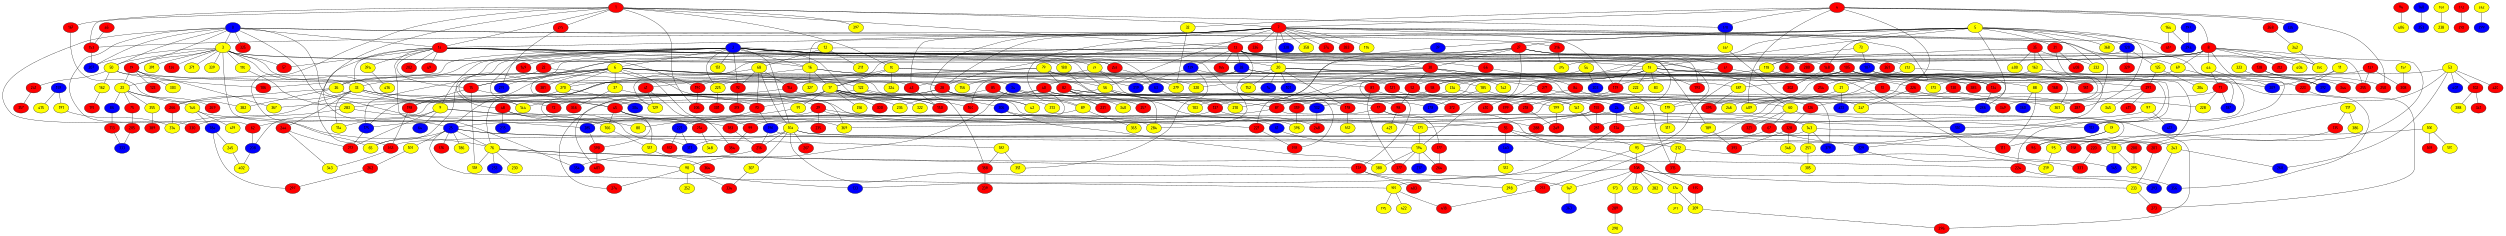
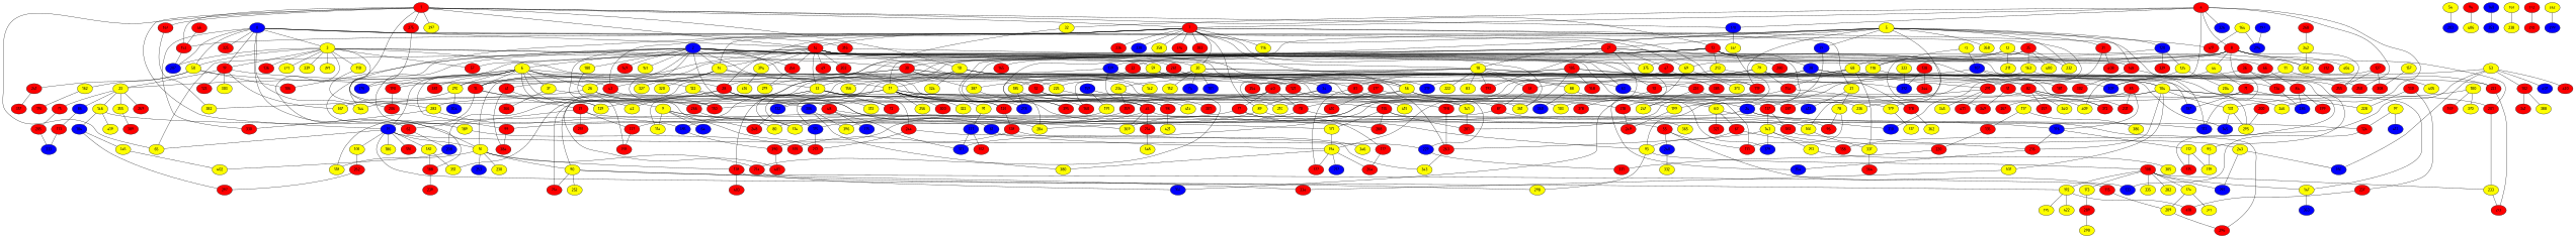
  graph {
    fontname="Fira Sans"
    node [fillcolor=red fontname="Fira Sans" style=filled]
    edge [fontname="Fira Sans"]
    0 [fillcolor=blue]
    3 [fillcolor=yellow]
    14
    19
    50 [fillcolor=yellow]
    62
    69 [fillcolor=yellow]
    144 [fillcolor=yellow]
    166 [fillcolor=yellow]
    207 [fillcolor=blue]
    316
    325
    330
    30
    33 [fillcolor=yellow]
    57
    60 [fillcolor=yellow]
    76 [fillcolor=yellow]
    110 [fillcolor=yellow]
    129 [fillcolor=yellow]
    136
    271 [fillcolor=yellow]
    339 [fillcolor=yellow]
    391 [fillcolor=yellow]
    16 [fillcolor=yellow]
    258
    18 [fillcolor=yellow]
    148
    15
    20 [fillcolor=yellow]
    56 [fillcolor=yellow]
    49
    190
    202
    263
    354 [fillcolor=blue]
    394 [fillcolor=yellow]
    28
    23 [fillcolor=yellow]
    123
    303 [fillcolor=yellow]
    367 [fillcolor=yellow]
    106
    81
    162 [fillcolor=yellow]
    241
    208 [fillcolor=blue]
    356 [fillcolor=blue]
    373 [fillcolor=yellow]
    337 [fillcolor=yellow]
    375 [fillcolor=yellow]
    1
    7
    10 [fillcolor=yellow]
    13
    25 [fillcolor=blue]
    65 [fillcolor=yellow]
    153
    167
    170 [fillcolor=blue]
    206
    275
    397 [fillcolor=yellow]
    119
    43
    21 [fillcolor=yellow]
    89 [fillcolor=yellow]
    112 [fillcolor=blue]
    116 [fillcolor=yellow]
    188
    336
    338 [fillcolor=blue]
    358 [fillcolor=yellow]
    361 [fillcolor=yellow]
    374
    383
    17 [fillcolor=yellow]
    121
    229 [fillcolor=blue]
    295 [fillcolor=yellow]
    324 [fillcolor=yellow]
    45
    350 [fillcolor=yellow]
    24 [fillcolor=blue]
    38 [fillcolor=blue]
    139 [fillcolor=blue]
    165
    179 [fillcolor=yellow]
    201
    213 [fillcolor=yellow]
    284 [fillcolor=yellow]
    109 [fillcolor=yellow]
    182 [fillcolor=yellow]
    186 [fillcolor=yellow]
    192 [fillcolor=yellow]
    376
    382 [fillcolor=yellow]
    347 [fillcolor=yellow]
    276 [fillcolor=blue]
    2 [fillcolor=blue]
    6 [fillcolor=yellow]
    9 [fillcolor=yellow]
    26 [fillcolor=yellow]
    48
    59 [fillcolor=yellow]
    63 [fillcolor=blue]
    92
    98
    104 [fillcolor=yellow]
    149
    150
    151 [fillcolor=yellow]
    180 [fillcolor=yellow]
    189 [fillcolor=yellow]
    225 [fillcolor=yellow]
    261
    37 [fillcolor=yellow]
    42 [fillcolor=yellow]
    99
    122 [fillcolor=yellow]
    236 [fillcolor=yellow]
    259
    270 [fillcolor=yellow]
    381
    64 [fillcolor=blue]
    80 [fillcolor=yellow]
    114 [fillcolor=yellow]
    171 [fillcolor=yellow]
    272
    41
    320 [fillcolor=yellow]
    327 [fillcolor=yellow]
    61 [fillcolor=blue]
    266
    369 [fillcolor=yellow]
    214
    390
    183
    215 [fillcolor=blue]
    311 [fillcolor=blue]
    87
    156 [fillcolor=yellow]
    137
    378
    421 [fillcolor=yellow]
    131 [fillcolor=yellow]
    147 [fillcolor=yellow]
    216
    267
    307 [fillcolor=yellow]
    248
    393
    301
    279 [fillcolor=yellow]
    392 [fillcolor=blue]
    395
    52
    142 [fillcolor=yellow]
    315
    387 [fillcolor=yellow]
    72
    70
    199 [fillcolor=yellow]
    244
    314 [fillcolor=yellow]
    67
    321
    128
    318 [fillcolor=yellow]
    90 [fillcolor=yellow]
    224
    230 [fillcolor=yellow]
    253 [fillcolor=blue]
    283 [fillcolor=yellow]
    4
    8
    32 [fillcolor=yellow]
    246 [fillcolor=yellow]
    250
    326 [fillcolor=blue]
    409 [fillcolor=yellow]
    44 [fillcolor=yellow]
    255
    312
    404 [fillcolor=yellow]
    5 [fillcolor=yellow]
    27
    31
    39 [fillcolor=blue]
    120 [fillcolor=blue]
    126
    232 [fillcolor=yellow]
    287
    368 [fillcolor=yellow]
    417
    58
    83 [fillcolor=yellow]
    88 [fillcolor=yellow]
    95 [fillcolor=yellow]
    193
    210 [fillcolor=yellow]
    222 [fillcolor=yellow]
    226
    234 [fillcolor=yellow]
    47
    103 [fillcolor=yellow]
    227
    280
    372
    278 [fillcolor=blue]
    313 [fillcolor=yellow]
    310 [fillcolor=blue]
    408
    218
    125 [fillcolor=yellow]
    329
    328
    286 [fillcolor=blue]
    302
    29
    198
    75
    86 [fillcolor=blue]
    146 [fillcolor=yellow]
    269
    355 [fillcolor=yellow]
    366
    384
    306 [fillcolor=blue]
    401
    304 [fillcolor=blue]
    309 [fillcolor=blue]
    74 [fillcolor=blue]
    101 [fillcolor=blue]
    152 [fillcolor=yellow]
    178
    185 [fillcolor=yellow]
    277
    413 [fillcolor=blue]
    274
    285 [fillcolor=blue]
    365 [fillcolor=yellow]
    239
    71
    298 [fillcolor=yellow]
    403
    194 [fillcolor=yellow]
    91 [fillcolor=yellow]
    141 [fillcolor=yellow]
    160
    256 [fillcolor=yellow]
    288
    300
    322 [fillcolor=yellow]
    331
    11 [fillcolor=yellow]
    223
    273
    12 [fillcolor=yellow]
    22
    66
    68 [fillcolor=yellow]
    211 [fillcolor=yellow]
    34 [fillcolor=blue]
    175 [fillcolor=blue]
    84
    154
    124
    40
    51
    291
    319 [fillcolor=blue]
    351 [fillcolor=yellow]
    317 [fillcolor=yellow]
    233 [fillcolor=yellow]
    254
    343 [fillcolor=yellow]
    416 [fillcolor=yellow]
    55
    235
    221 [fillcolor=blue]
    281
    155
    111
    360 [fillcolor=blue]
    219 [fillcolor=yellow]
    247 [fillcolor=yellow]
    359
    362 [fillcolor=yellow]
    414 [fillcolor=yellow]
    379 [fillcolor=blue]
    410
    205
    113
    184 [fillcolor=blue]
    419 [fillcolor=yellow]
    389
    133 [fillcolor=blue]
    262
    195 [fillcolor=yellow]
    418
    422 [fillcolor=yellow]
    385
    115
    240 [fillcolor=blue]
    196 [fillcolor=blue]
    249
    252 [fillcolor=yellow]
    334
    35
    118 [fillcolor=yellow]
    163 [fillcolor=yellow]
    349
    400 [fillcolor=yellow]
    134
    93 [fillcolor=yellow]
    36
+   405 [fillcolor=yellow]
    108
    77
    132 [fillcolor=blue]
    345 [fillcolor=yellow]
    411
    143 [fillcolor=yellow]
    177
    402 [fillcolor=yellow]
    187 [fillcolor=blue]
    228 [fillcolor=yellow]
    348 [fillcolor=yellow]
    46
    377
    176
    357
    296
    53 [fillcolor=yellow]
    102
    158
    260 [fillcolor=blue]
    407 [fillcolor=blue]
    420
    341
    388 [fillcolor=yellow]
    54 [fillcolor=yellow]
    203 [fillcolor=blue]
    209 [fillcolor=yellow]
    332 [fillcolor=yellow]
    96
    264
    217 [fillcolor=blue]
    380 [fillcolor=yellow]
    399
    364
    212 [fillcolor=yellow]
    73 [fillcolor=yellow]
    107 [fillcolor=blue]
    181
    333 [fillcolor=blue]
    78 [fillcolor=yellow]
    79 [fillcolor=yellow]
    82
    145 [fillcolor=blue]
    231
    257
    340 [fillcolor=yellow]
    243 [fillcolor=yellow]
    293 [fillcolor=blue]
    85
    352
    173 [fillcolor=yellow]
    174 [fillcolor=yellow]
    282 [fillcolor=yellow]
    335 [fillcolor=yellow]
    406 [fillcolor=yellow]
    94
    97 [fillcolor=yellow]
    412 [fillcolor=blue]
    100 [fillcolor=yellow]
    169
    370 [fillcolor=yellow]
    363 [fillcolor=blue]
    105
    168
    289
    371 [fillcolor=yellow]
    297
    117 [fillcolor=yellow]
    135
    386 [fillcolor=yellow]
    220
    204 [fillcolor=yellow]
    396 [fillcolor=yellow]
    346 [fillcolor=yellow]
    127
    308
    130
    237
    251 [fillcolor=yellow]
    138
    344
    140 [fillcolor=blue]
    353 [fillcolor=blue]
    305 [fillcolor=yellow]
    245 [fillcolor=yellow]
    157 [fillcolor=yellow]
    159 [fillcolor=blue]
    191 [fillcolor=yellow]
    415 [fillcolor=yellow]
    161 [fillcolor=yellow]
    238 [fillcolor=yellow]
    164 [fillcolor=yellow]
    294 [fillcolor=blue]
    172
    292
    290 [fillcolor=yellow]
    197 [fillcolor=blue]
    200
    242 [fillcolor=yellow]
    299 [fillcolor=blue]
    342 [fillcolor=yellow]
    268
    323 [fillcolor=yellow]
    0 -- 3
    0 -- 14
    0 -- 19
    0 -- 50
    0 -- 62
    0 -- 69
    0 -- 144
    0 -- 166
    0 -- 207
    0 -- 316
    0 -- 325
    0 -- 330
    3 -- 19
    3 -- 50
    3 -- 207
    3 -- 30
    3 -- 33
    3 -- 57
    3 -- 60
    3 -- 76
    3 -- 110
    3 -- 129
    3 -- 136
    3 -- 271
    3 -- 339
    3 -- 391
    14 -- 33
    14 -- 57
    14 -- 16
    14 -- 258
    14 -- 18
    14 -- 148
    14 -- 15
    14 -- 20
    14 -- 56
    14 -- 49
    14 -- 190
    14 -- 202
    14 -- 263
    14 -- 354
    14 -- 394
    19 -- 28
    19 -- 23
    19 -- 123
    19 -- 303
    19 -- 367
    50 -- 106
    50 -- 81
    50 -- 162
    50 -- 241
    62 -- 208
    69 -- 356
    69 -- 373
    166 -- 337
    316 -- 375
    30 -- 76
    30 -- 43
    30 -- 52
    30 -- 142
    30 -- 315
    30 -- 387
    33 -- 114
    33 -- 266
    33 -- 72
    33 -- 70
    33 -- 199
    33 -- 244
    33 -- 314
    60 -- 112
    60 -- 67
    60 -- 321
    76 -- 128
    76 -- 318
    76 -- 90
    76 -- 224
    76 -- 230
    76 -- 253
    110 -- 283
    16 -- 56
    16 -- 17
    16 -- 41
    16 -- 320
    16 -- 327
    258 -- 279
    18 -- 52
    18 -- 58
    18 -- 83
    18 -- 88
    18 -- 95
    18 -- 193
    18 -- 210
    18 -- 222
    18 -- 226
    18 -- 234
    148 -- 286
    148 -- 302
    15 -- 318
    15 -- 29
    15 -- 198
    20 -- 190
    20 -- 309
    20 -- 74
    20 -- 101
    20 -- 152
    20 -- 178
    20 -- 185
    20 -- 277
    56 -- 60
    56 -- 210
    56 -- 103
    56 -- 274
    190 -- 206
    263 -- 343
    394 -- 416
    28 -- 144
    28 -- 42
    28 -- 72
    28 -- 278
    28 -- 313
    23 -- 75
    23 -- 86
    23 -- 146
    23 -- 269
    23 -- 355
    81 -- 218
    81 -- 377
    162 -- 176
    241 -- 357
    208 -- 402
    337 -- 364
    1 -- 14
    1 -- 7
    1 -- 10
    1 -- 13
    1 -- 25
    1 -- 65
    1 -- 153
    1 -- 167
    1 -- 170
    1 -- 206
    1 -- 275
    1 -- 397
    7 -- 14
    7 -- 16
    7 -- 20
    7 -- 56
    7 -- 28
    7 -- 119
    7 -- 43
    7 -- 21
    7 -- 89
    7 -- 112
    7 -- 116
    7 -- 188
    7 -- 336
    7 -- 338
    7 -- 358
    7 -- 361
    7 -- 374
    7 -- 383
    10 -- 33
    10 -- 17
    10 -- 121
    10 -- 229
+   10 -- 295
    10 -- 324
    13 -- 17
    13 -- 45
    13 -- 350
    13 -- 24
    13 -- 38
    13 -- 139
    13 -- 165
    13 -- 179
    13 -- 201
    13 -- 213
    13 -- 284
    25 -- 76
    25 -- 65
    25 -- 229
    25 -- 109
    25 -- 182
    25 -- 186
    25 -- 192
    25 -- 376
    153 -- 207
    167 -- 382
    170 -- 347
    275 -- 276
    119 -- 218
    43 -- 150
-   21 -- 179
+   21 -- 78
    21 -- 413
    89 -- 285
    89 -- 365
    188 -- 239
    17 -- 45
    17 -- 24
    17 -- 150
    17 -- 283
    17 -- 91
    17 -- 141
    17 -- 160
    17 -- 256
    17 -- 288
    17 -- 300
    17 -- 322
    121 -- 141
    229 -- 331
    45 -- 166
    45 -- 369
    45 -- 214
    45 -- 390
    24 -- 25
    24 -- 310
    24 -- 124
    38 -- 160
    38 -- 40
    38 -- 51
    38 -- 291
    139 -- 224
    139 -- 319
    139 -- 351
    179 -- 317
    201 -- 233
    213 -- 255
    213 -- 254
    109 -- 262
    182 -- 188
    182 -- 351
    192 -- 195
    192 -- 418
    192 -- 422
    347 -- 247
    2 -- 144
    2 -- 16
    2 -- 258
    2 -- 106
    2 -- 45
    2 -- 6
    2 -- 9
    2 -- 26
    2 -- 48
    2 -- 59
    2 -- 63
    2 -- 92
    2 -- 98
    2 -- 104
    2 -- 149
    2 -- 150
    2 -- 151
    2 -- 180
    2 -- 189
    2 -- 225
    2 -- 261
    6 -- 15
    6 -- 23
    6 -- 25
    6 -- 43
    6 -- 276
    6 -- 26
    6 -- 37
    6 -- 42
    6 -- 99
    6 -- 122
    6 -- 236
    6 -- 259
    6 -- 270
    6 -- 381
    9 -- 64
    9 -- 80
    9 -- 114
    9 -- 171
    9 -- 272
    26 -- 382
    26 -- 61
    26 -- 266
    48 -- 183
    48 -- 215
    48 -- 311
    59 -- 63
    59 -- 87
    59 -- 156
    63 -- 137
    92 -- 378
    98 -- 421
    104 -- 201
    104 -- 311
    104 -- 131
    104 -- 147
    104 -- 216
    104 -- 267
    104 -- 307
    180 -- 248
    189 -- 393
    225 -- 301
    261 -- 392
    261 -- 395
    37 -- 369
    37 -- 366
    99 -- 384
    122 -- 126
    122 -- 306
    122 -- 401
    270 -- 367
    270 -- 304
    171 -- 194
    41 -- 129
    41 -- 384
    61 -- 194
    266 -- 314
    214 -- 348
    390 -- 401
    183 -- 216
    87 -- 175
    87 -- 96
    137 -- 183
    137 -- 143
    131 -- 295
    131 -- 145
    147 -- 363
    216 -- 354
    307 -- 334
    52 -- 98
    52 -- 155
    387 -- 395
    70 -- 80
    70 -- 196
    199 -- 249
    244 -- 272
    244 -- 343
    67 -- 93
    67 -- 158
    128 -- 298
    128 -- 403
    90 -- 274
    90 -- 133
    90 -- 252
    90 -- 334
    224 -- 356
    283 -- 330
    283 -- 285
    4 -- 7
    4 -- 170
    4 -- 8
    4 -- 32
    4 -- 246
    4 -- 250
    4 -- 326
    4 -- 409
    8 -- 69
    8 -- 15
    8 -- 375
    8 -- 112
    8 -- 350
    8 -- 128
    8 -- 44
    8 -- 255
    8 -- 312
    8 -- 404
    32 -- 279
    44 -- 309
    44 -- 71
    5 -- 18
    5 -- 148
    5 -- 28
    5 -- 153
    5 -- 119
    5 -- 27
    5 -- 31
    5 -- 39
    5 -- 120
    5 -- 126
    5 -- 232
    5 -- 287
    5 -- 368
    5 -- 417
    27 -- 30
    27 -- 65
    27 -- 193
    27 -- 47
    27 -- 103
    27 -- 227
    27 -- 280
    27 -- 372
    31 -- 310
    31 -- 408
    39 -- 137
    120 -- 129
    120 -- 125
    120 -- 329
    126 -- 328
    58 -- 87
    88 -- 111
    88 -- 360
    95 -- 219
    226 -- 287
    226 -- 247
    234 -- 361
    234 -- 359
    47 -- 81
    47 -- 385
    227 -- 259
    218 -- 249
    125 -- 291
    125 -- 204
    328 -- 393
    328 -- 346
    29 -- 62
    29 -- 227
    29 -- 55
    29 -- 235
    198 -- 263
    75 -- 205
    86 -- 113
    146 -- 284
    146 -- 184
    146 -- 419
    355 -- 389
    306 -- 380
    306 -- 396
    178 -- 362
    185 -- 278
    185 -- 414
    277 -- 379
    277 -- 410
    285 -- 390
    71 -- 199
    71 -- 187
    71 -- 228
    194 -- 377
    194 -- 264
    194 -- 217
    194 -- 380
    91 -- 221
    141 -- 281
    11 -- 309
    11 -- 223
    223 -- 273
    12 -- 22
    12 -- 66
    12 -- 68
    12 -- 211
    22 -- 34
    22 -- 175
    66 -- 84
    68 -- 337
    68 -- 92
    68 -- 104
    68 -- 70
    68 -- 154
    34 -- 89
    34 -- 179
    34 -- 90
    175 -- 272
    84 -- 286
    84 -- 399
    154 -- 198
    154 -- 178
    124 -- 133
    40 -- 208
    40 -- 70
    40 -- 77
    40 -- 132
    51 -- 409
    51 -- 349
    291 -- 369
    291 -- 345
    291 -- 411
    233 -- 273
    55 -- 111
    55 -- 115
    55 -- 240
    221 -- 311
    221 -- 352
    155 -- 171
    155 -- 288
    155 -- 281
    155 -- 296
    359 -- 396
    205 -- 333
    113 -- 333
    184 -- 297
    184 -- 245
    262 -- 297
    115 -- 209
    240 -- 332
    196 -- 216
    196 -- 212
    35 -- 232
    35 -- 118
    35 -- 163
    35 -- 349
    35 -- 400
    118 -- 194
    118 -- 134
    163 -- 250
    163 -- 281
    134 -- 286
    93 -- 298
    93 -- 108
    36 -- 134
    36 -- 93
+   36 -- 405
    108 -- 192
    108 -- 147
    108 -- 233
    108 -- 293
    108 -- 173
    108 -- 174
    108 -- 282
    108 -- 335
    77 -- 99
    77 -- 93
    77 -- 177
    132 -- 248
    143 -- 263
    143 -- 379
    143 -- 243
    143 -- 251
    177 -- 264
    46 -- 153
    53 -- 58
    53 -- 102
    53 -- 158
    53 -- 260
    53 -- 407
    53 -- 420
    102 -- 341
    102 -- 388
-   54 -- 320
    54 -- 203
    209 -- 296
    212 -- 315
    212 -- 219
    73 -- 118
    73 -- 107
    107 -- 270
    107 -- 187
    107 -- 181
    78 -- 111
    78 -- 96
    79 -- 225
    79 -- 154
    79 -- 319
    79 -- 82
    79 -- 145
    82 -- 284
    82 -- 246
    82 -- 372
    82 -- 231
    82 -- 257
    82 -- 340
    243 -- 260
    243 -- 293
    85 -- 236
    85 -- 196
    85 -- 231
    173 -- 289
    174 -- 209
    174 -- 371
    94 -- 406
    97 -- 124
    97 -- 412
    100 -- 131
    100 -- 169
    100 -- 370
    105 -- 119
    105 -- 361
    105 -- 387
    105 -- 223
    105 -- 132
    105 -- 168
    289 -- 290
    117 -- 135
    117 -- 386
    135 -- 220
    220 -- 331
    127 -- 255
    127 -- 175
    127 -- 308
    130 -- 228
    130 -- 237
    237 -- 418
    251 -- 305
    138 -- 392
    138 -- 344
    140 -- 353
    245 -- 402
    157 -- 308
    159 -- 191
    159 -- 415
    191 -- 314
    161 -- 238
    164 -- 417
    164 -- 294
    172 -- 292
    197 -- 294
    200 -- 295
    242 -- 299
    342 -- 350
    268 -- 342
    323 -- 392
  }
